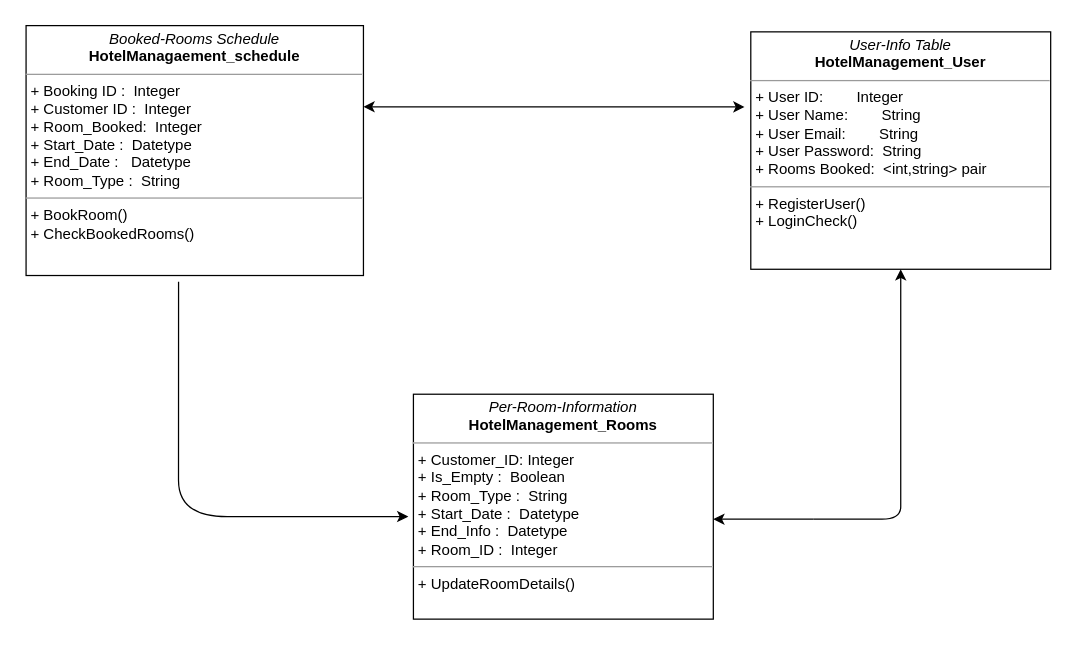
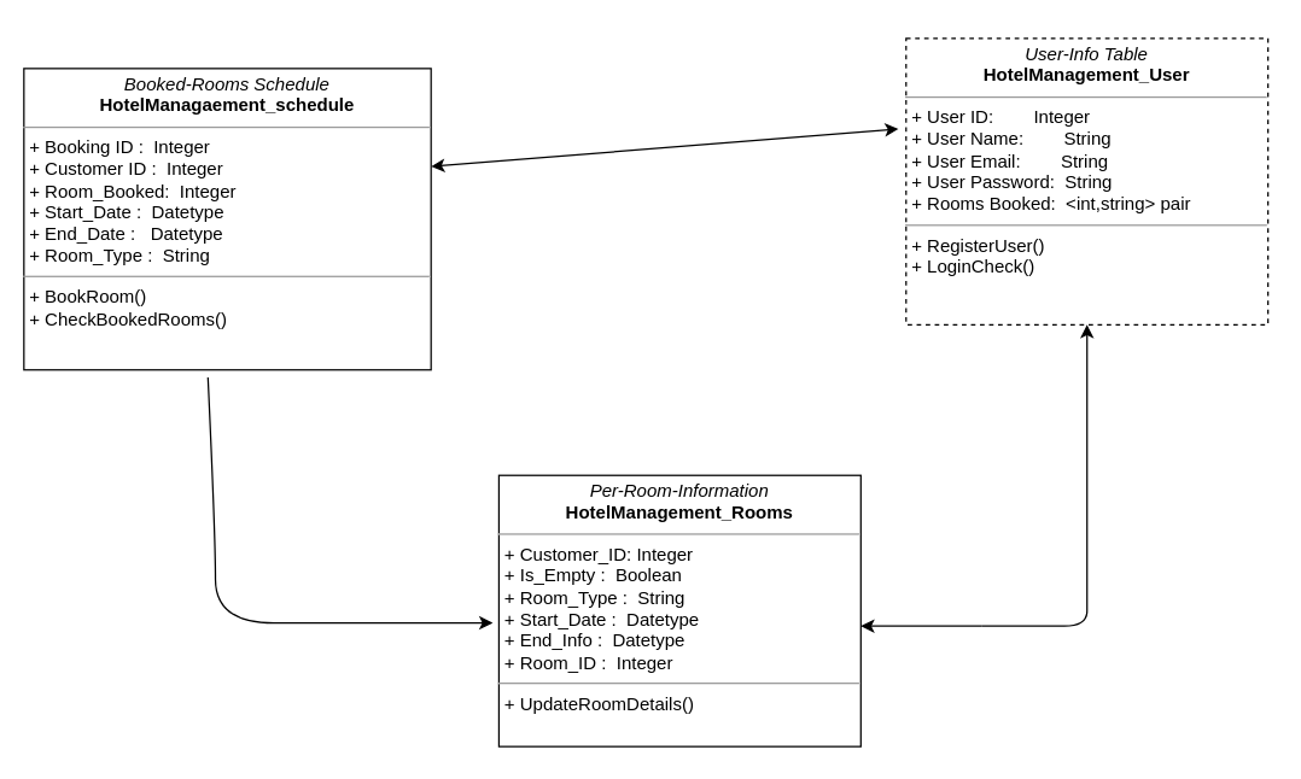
  <mxCell id="0" />
  <mxCell id="1" parent="0" />
- <mxCell id="2" value="&lt;p style=&quot;margin: 0px ; margin-top: 4px ; text-align: center&quot;&gt;&lt;i&gt;User-Info Table&lt;/i&gt;&lt;br&gt;&lt;b&gt;HotelManagement_User&lt;/b&gt;&lt;/p&gt;&lt;hr size=&quot;1&quot;&gt;&lt;p style=&quot;margin: 0px ; margin-left: 4px&quot;&gt;+ User ID: &lt;span style=&quot;white-space: pre&quot;&gt; &lt;/span&gt;&amp;nbsp; &amp;nbsp; &amp;nbsp; Integer&lt;br&gt;+ User Name: &lt;span style=&quot;white-space: pre&quot;&gt; &lt;/span&gt;&amp;nbsp; &amp;nbsp; &amp;nbsp; String&lt;/p&gt;&lt;p style=&quot;margin: 0px ; margin-left: 4px&quot;&gt;+ User Email: &lt;span style=&quot;white-space: pre&quot;&gt; &amp;nbsp;&lt;/span&gt;&amp;nbsp; &amp;nbsp; &amp;nbsp;String&lt;/p&gt;&lt;p style=&quot;margin: 0px ; margin-left: 4px&quot;&gt;+ User Password:&amp;nbsp; String&lt;/p&gt;&lt;p style=&quot;margin: 0px ; margin-left: 4px&quot;&gt;+ Rooms Booked: &lt;span style=&quot;white-space: pre&quot;&gt; &lt;/span&gt;&amp;lt;int,string&amp;gt; pair&lt;/p&gt;&lt;hr size=&quot;1&quot;&gt;&lt;p style=&quot;margin: 0px ; margin-left: 4px&quot;&gt;+ RegisterUser()&lt;br&gt;+ LoginCheck()&lt;/p&gt;" style="verticalAlign=top;align=left;overflow=fill;fontSize=12;fontFamily=Helvetica;html=1;" vertex="1" parent="1"><mxGeometry x="600" y="25" width="240" height="190" as="geometry" /></mxCell>
- <mxCell id="3" value="&lt;p style=&quot;margin: 0px ; margin-top: 4px ; text-align: center&quot;&gt;&lt;i&gt;Booked-Rooms Schedule&lt;/i&gt;&lt;br&gt;&lt;b&gt;HotelManagaement_schedule&lt;/b&gt;&lt;/p&gt;&lt;hr size=&quot;1&quot;&gt;&lt;p style=&quot;margin: 0px ; margin-left: 4px&quot;&gt;+ Booking ID&lt;span style=&quot;white-space: pre&quot;&gt; &lt;/span&gt;: &lt;span style=&quot;white-space: pre&quot;&gt; &lt;/span&gt;Integer&lt;/p&gt;&lt;p style=&quot;margin: 0px ; margin-left: 4px&quot;&gt;+ Customer ID&lt;span style=&quot;white-space: pre&quot;&gt; &lt;/span&gt;: &lt;span style=&quot;white-space: pre&quot;&gt; &lt;/span&gt;Integer&lt;/p&gt;&lt;p style=&quot;margin: 0px ; margin-left: 4px&quot;&gt;+ Room_Booked: &lt;span style=&quot;white-space: pre&quot;&gt; &lt;/span&gt;Integer&lt;/p&gt;&lt;p style=&quot;margin: 0px ; margin-left: 4px&quot;&gt;+ Start_Date&lt;span style=&quot;white-space: pre&quot;&gt; &lt;/span&gt;: &lt;span style=&quot;white-space: pre&quot;&gt;&lt;span style=&quot;white-space: pre&quot;&gt; &lt;/span&gt;&lt;/span&gt;Datetype&lt;/p&gt;&lt;p style=&quot;margin: 0px ; margin-left: 4px&quot;&gt;+ End_Date&lt;span style=&quot;white-space: pre&quot;&gt; &lt;/span&gt;:&amp;nbsp; &lt;span style=&quot;white-space: pre&quot;&gt;&lt;span style=&quot;white-space: pre&quot;&gt; &lt;/span&gt;&lt;/span&gt;Datetype&lt;/p&gt;&lt;p style=&quot;margin: 0px ; margin-left: 4px&quot;&gt;+ Room_Type&lt;span style=&quot;white-space: pre&quot;&gt; &lt;/span&gt;: &lt;span style=&quot;white-space: pre&quot;&gt; &lt;/span&gt;String&lt;/p&gt;&lt;hr size=&quot;1&quot;&gt;&lt;p style=&quot;margin: 0px ; margin-left: 4px&quot;&gt;+ BookRoom()&lt;br&gt;+ CheckBookedRooms()&lt;/p&gt;" style="verticalAlign=top;align=left;overflow=fill;fontSize=12;fontFamily=Helvetica;html=1;" vertex="1" parent="1"><mxGeometry x="20" y="20" width="270" height="200" as="geometry" /></mxCell>
+ <mxCell id="2" value="&lt;p style=&quot;margin: 0px ; margin-top: 4px ; text-align: center&quot;&gt;&lt;i&gt;User-Info Table&lt;/i&gt;&lt;br&gt;&lt;b&gt;HotelManagement_User&lt;/b&gt;&lt;/p&gt;&lt;hr size=&quot;1&quot;&gt;&lt;p style=&quot;margin: 0px ; margin-left: 4px&quot;&gt;+ User ID: &lt;span style=&quot;white-space: pre&quot;&gt; &lt;/span&gt;&amp;nbsp; &amp;nbsp; &amp;nbsp; Integer&lt;br&gt;+ User Name: &lt;span style=&quot;white-space: pre&quot;&gt; &lt;/span&gt;&amp;nbsp; &amp;nbsp; &amp;nbsp; String&lt;/p&gt;&lt;p style=&quot;margin: 0px ; margin-left: 4px&quot;&gt;+ User Email: &lt;span style=&quot;white-space: pre&quot;&gt; &amp;nbsp;&lt;/span&gt;&amp;nbsp; &amp;nbsp; &amp;nbsp;String&lt;/p&gt;&lt;p style=&quot;margin: 0px ; margin-left: 4px&quot;&gt;+ User Password:&amp;nbsp; String&lt;/p&gt;&lt;p style=&quot;margin: 0px ; margin-left: 4px&quot;&gt;+ Rooms Booked: &lt;span style=&quot;white-space: pre&quot;&gt; &lt;/span&gt;&amp;lt;int,string&amp;gt; pair&lt;/p&gt;&lt;hr size=&quot;1&quot;&gt;&lt;p style=&quot;margin: 0px ; margin-left: 4px&quot;&gt;+ RegisterUser()&lt;br&gt;+ LoginCheck()&lt;/p&gt;" style="verticalAlign=top;align=left;overflow=fill;fontSize=12;fontFamily=Helvetica;html=1;dashed=1;" vertex="1" parent="1"><mxGeometry x="600" y="25" width="240" height="190" as="geometry" /></mxCell>
+ <mxCell id="3" value="&lt;p style=&quot;margin: 0px ; margin-top: 4px ; text-align: center&quot;&gt;&lt;i&gt;Booked-Rooms Schedule&lt;/i&gt;&lt;br&gt;&lt;b&gt;HotelManagaement_schedule&lt;/b&gt;&lt;/p&gt;&lt;hr size=&quot;1&quot;&gt;&lt;p style=&quot;margin: 0px ; margin-left: 4px&quot;&gt;+ Booking ID&lt;span style=&quot;white-space: pre&quot;&gt; &lt;/span&gt;: &lt;span style=&quot;white-space: pre&quot;&gt; &lt;/span&gt;Integer&lt;/p&gt;&lt;p style=&quot;margin: 0px ; margin-left: 4px&quot;&gt;+ Customer ID&lt;span style=&quot;white-space: pre&quot;&gt; &lt;/span&gt;: &lt;span style=&quot;white-space: pre&quot;&gt; &lt;/span&gt;Integer&lt;/p&gt;&lt;p style=&quot;margin: 0px ; margin-left: 4px&quot;&gt;+ Room_Booked: &lt;span style=&quot;white-space: pre&quot;&gt; &lt;/span&gt;Integer&lt;/p&gt;&lt;p style=&quot;margin: 0px ; margin-left: 4px&quot;&gt;+ Start_Date&lt;span style=&quot;white-space: pre&quot;&gt; &lt;/span&gt;: &lt;span style=&quot;white-space: pre&quot;&gt;&lt;span style=&quot;white-space: pre&quot;&gt; &lt;/span&gt;&lt;/span&gt;Datetype&lt;/p&gt;&lt;p style=&quot;margin: 0px ; margin-left: 4px&quot;&gt;+ End_Date&lt;span style=&quot;white-space: pre&quot;&gt; &lt;/span&gt;:&amp;nbsp; &lt;span style=&quot;white-space: pre&quot;&gt;&lt;span style=&quot;white-space: pre&quot;&gt; &lt;/span&gt;&lt;/span&gt;Datetype&lt;/p&gt;&lt;p style=&quot;margin: 0px ; margin-left: 4px&quot;&gt;+ Room_Type&lt;span style=&quot;white-space: pre&quot;&gt; &lt;/span&gt;: &lt;span style=&quot;white-space: pre&quot;&gt; &lt;/span&gt;String&lt;/p&gt;&lt;hr size=&quot;1&quot;&gt;&lt;p style=&quot;margin: 0px ; margin-left: 4px&quot;&gt;+ BookRoom()&lt;br&gt;+ CheckBookedRooms()&lt;/p&gt;" style="verticalAlign=top;align=left;overflow=fill;fontSize=12;fontFamily=Helvetica;html=1;" vertex="1" parent="1"><mxGeometry x="15" y="45" width="270" height="200" as="geometry" /></mxCell>
  <mxCell id="4" value="&lt;p style=&quot;margin: 0px ; margin-top: 4px ; text-align: center&quot;&gt;&lt;i&gt;Per-Room-Information&lt;/i&gt;&lt;br&gt;&lt;b&gt;HotelManagement_Rooms&lt;/b&gt;&lt;/p&gt;&lt;hr size=&quot;1&quot;&gt;&lt;p style=&quot;margin: 0px ; margin-left: 4px&quot;&gt;+ Customer_ID:&lt;span style=&quot;white-space: pre&quot;&gt; &lt;/span&gt;Integer&lt;br&gt;+ Is_Empty&lt;span style=&quot;white-space: pre&quot;&gt; &lt;/span&gt;: &lt;span style=&quot;white-space: pre&quot;&gt; &lt;/span&gt;Boolean&lt;/p&gt;&lt;p style=&quot;margin: 0px ; margin-left: 4px&quot;&gt;+ Room_Type&lt;span style=&quot;white-space: pre&quot;&gt; &lt;/span&gt;: &lt;span style=&quot;white-space: pre&quot;&gt; &lt;/span&gt;String&lt;/p&gt;&lt;p style=&quot;margin: 0px ; margin-left: 4px&quot;&gt;+ Start_Date&lt;span style=&quot;white-space: pre&quot;&gt; &lt;/span&gt;: &lt;span style=&quot;white-space: pre&quot;&gt; &lt;/span&gt;Datetype&lt;/p&gt;&lt;p style=&quot;margin: 0px ; margin-left: 4px&quot;&gt;+ End_Info&lt;span style=&quot;white-space: pre&quot;&gt; &lt;/span&gt;: &lt;span style=&quot;white-space: pre&quot;&gt; &lt;/span&gt;Datetype&lt;/p&gt;&lt;p style=&quot;margin: 0px ; margin-left: 4px&quot;&gt;+ Room_ID&lt;span style=&quot;white-space: pre&quot;&gt; &lt;/span&gt;: &lt;span style=&quot;white-space: pre&quot;&gt; &lt;/span&gt;Integer&lt;/p&gt;&lt;hr size=&quot;1&quot;&gt;&lt;p style=&quot;margin: 0px ; margin-left: 4px&quot;&gt;+ UpdateRoomDetails()&lt;br&gt;&lt;/p&gt;" style="verticalAlign=top;align=left;overflow=fill;fontSize=12;fontFamily=Helvetica;html=1;" vertex="1" parent="1"><mxGeometry x="330" y="315" width="240" height="180" as="geometry" /></mxCell>
  <mxCell id="5" value="" style="curved=1;endArrow=classic;html=1;rounded=0;entryX=-0.017;entryY=0.544;entryDx=0;entryDy=0;entryPerimeter=0;exitX=0.452;exitY=1.025;exitDx=0;exitDy=0;exitPerimeter=0;" edge="1" parent="1" source="3" target="4"><mxGeometry width="50" height="50" relative="1" as="geometry"><mxPoint x="440" y="645" as="sourcePoint" /><mxPoint x="490" y="595" as="targetPoint" /><Array as="points"><mxPoint x="142" y="355" /><mxPoint x="142" y="413" /><mxPoint x="220" y="413" /></Array></mxGeometry></mxCell>
  <mxCell id="6" value="" style="endArrow=classic;startArrow=classic;html=1;rounded=0;entryX=-0.021;entryY=0.316;entryDx=0;entryDy=0;exitX=1;exitY=0.325;exitDx=0;exitDy=0;exitPerimeter=0;entryPerimeter=0;" edge="1" parent="1" source="3" target="2"><mxGeometry width="50" height="50" relative="1" as="geometry"><mxPoint x="420" y="215" as="sourcePoint" /><mxPoint x="470" y="165" as="targetPoint" /><Array as="points" /></mxGeometry></mxCell>
  <mxCell id="7" value="" style="curved=1;endArrow=classic;html=1;rounded=0;entryX=0.5;entryY=1;entryDx=0;entryDy=0;" edge="1" parent="1" target="2"><mxGeometry width="50" height="50" relative="1" as="geometry"><mxPoint x="650" y="415" as="sourcePoint" /><mxPoint x="770" y="365" as="targetPoint" /><Array as="points"><mxPoint x="690" y="415" /><mxPoint x="720" y="415" /><mxPoint x="720" y="395" /><mxPoint x="720" y="365" /></Array></mxGeometry></mxCell>
  <mxCell id="8" value="" style="endArrow=classic;html=1;rounded=0;" edge="1" parent="1"><mxGeometry width="50" height="50" relative="1" as="geometry"><mxPoint x="650" y="415" as="sourcePoint" /><mxPoint x="570" y="415" as="targetPoint" /></mxGeometry></mxCell>
